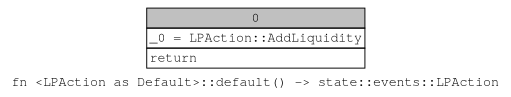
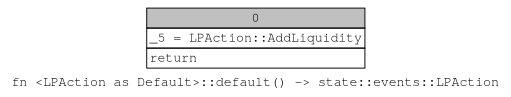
  digraph {
    fontname="Courier, monospace"
    label=<fn &lt;LPAction as Default&gt;::default() -&gt; state::events::LPAction<br align="left"/>>
-   n1 [fontname="Courier, monospace" label=<<table border="0" cellborder="1" cellspacing="0"><tr><td bgcolor="gray" align="center" colspan="1">0</td></tr><tr><td align="left" balign="left">_0 = LPAction::AddLiquidity<br/></td></tr><tr><td align="left">return</td></tr></table>> shape=none]
+   n1 [fontname="Courier, monospace" label=<<table border="0" cellborder="1" cellspacing="0"><tr><td bgcolor="gray" align="center" colspan="1">0</td></tr><tr><td align="left" balign="left">_5 = LPAction::AddLiquidity<br/></td></tr><tr><td align="left">return</td></tr></table>> shape=none]
  }
